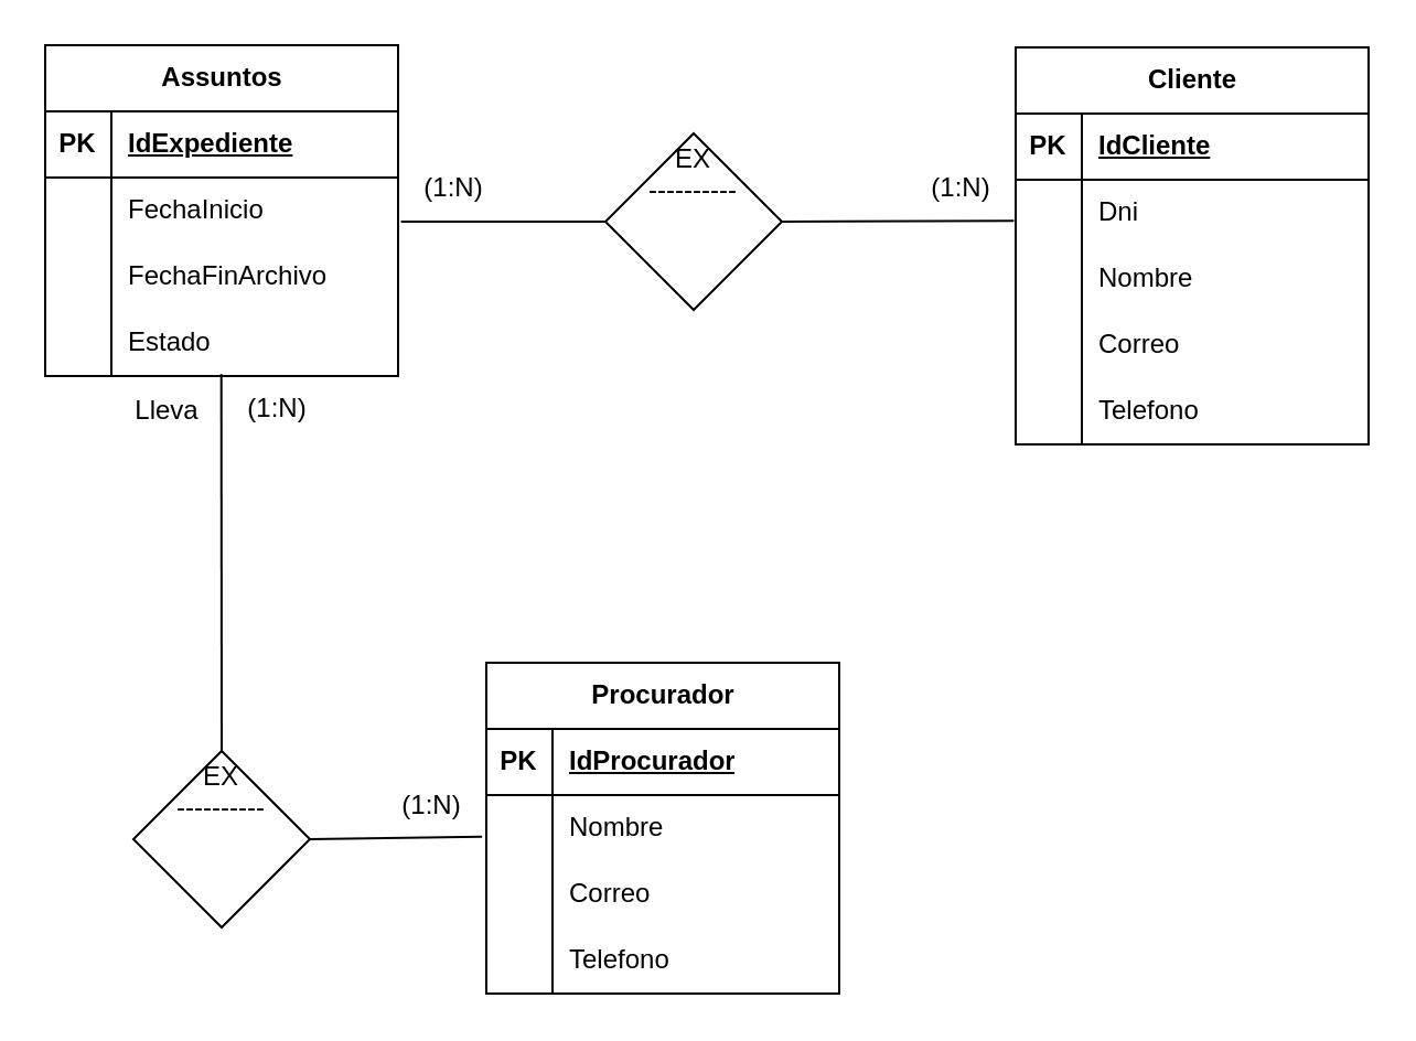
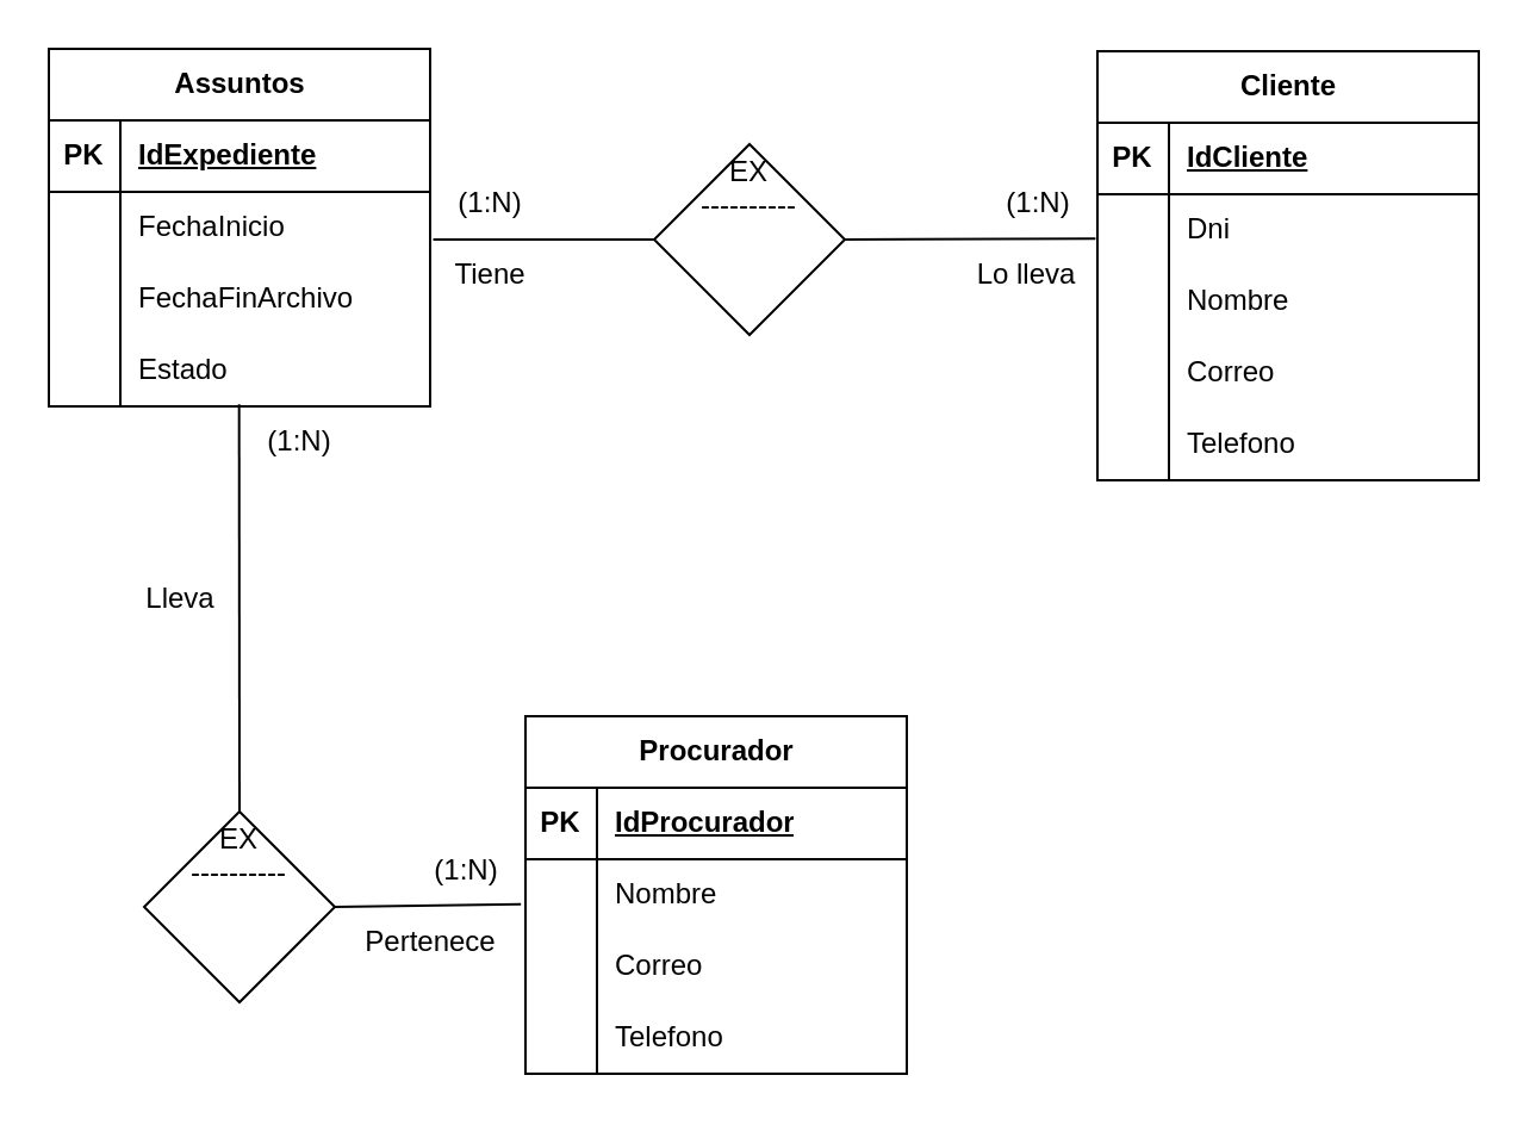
  <mxCell id="0" />
  <mxCell id="1" parent="0" />
  <mxCell id="2" value="Assuntos" style="shape=table;startSize=30;container=1;collapsible=1;childLayout=tableLayout;fixedRows=1;rowLines=0;fontStyle=1;align=center;resizeLast=1;html=1;" vertex="1" parent="1"><mxGeometry x="20" y="20" width="160" height="150" as="geometry" /></mxCell>
  <mxCell id="3" value="" style="shape=tableRow;horizontal=0;startSize=0;swimlaneHead=0;swimlaneBody=0;fillColor=none;collapsible=0;dropTarget=0;points=[[0,0.5],[1,0.5]];portConstraint=eastwest;top=0;left=0;right=0;bottom=1;" vertex="1" parent="2"><mxGeometry y="30" width="160" height="30" as="geometry" /></mxCell>
  <mxCell id="4" value="PK" style="shape=partialRectangle;connectable=0;fillColor=none;top=0;left=0;bottom=0;right=0;fontStyle=1;overflow=hidden;whiteSpace=wrap;html=1;" vertex="1" parent="3"><mxGeometry width="30" height="30" as="geometry"><mxRectangle width="30" height="30" as="alternateBounds" /></mxGeometry></mxCell>
  <mxCell id="5" value="IdExpediente" style="shape=partialRectangle;connectable=0;fillColor=none;top=0;left=0;bottom=0;right=0;align=left;spacingLeft=6;fontStyle=5;overflow=hidden;whiteSpace=wrap;html=1;" vertex="1" parent="3"><mxGeometry x="30" width="130" height="30" as="geometry"><mxRectangle width="130" height="30" as="alternateBounds" /></mxGeometry></mxCell>
  <mxCell id="6" value="" style="shape=tableRow;horizontal=0;startSize=0;swimlaneHead=0;swimlaneBody=0;fillColor=none;collapsible=0;dropTarget=0;points=[[0,0.5],[1,0.5]];portConstraint=eastwest;top=0;left=0;right=0;bottom=0;" vertex="1" parent="2"><mxGeometry y="60" width="160" height="30" as="geometry" /></mxCell>
  <mxCell id="7" value="" style="shape=partialRectangle;connectable=0;fillColor=none;top=0;left=0;bottom=0;right=0;editable=1;overflow=hidden;whiteSpace=wrap;html=1;" vertex="1" parent="6"><mxGeometry width="30" height="30" as="geometry"><mxRectangle width="30" height="30" as="alternateBounds" /></mxGeometry></mxCell>
  <mxCell id="8" value="FechaInicio" style="shape=partialRectangle;connectable=0;fillColor=none;top=0;left=0;bottom=0;right=0;align=left;spacingLeft=6;overflow=hidden;whiteSpace=wrap;html=1;" vertex="1" parent="6"><mxGeometry x="30" width="130" height="30" as="geometry"><mxRectangle width="130" height="30" as="alternateBounds" /></mxGeometry></mxCell>
  <mxCell id="9" value="" style="shape=tableRow;horizontal=0;startSize=0;swimlaneHead=0;swimlaneBody=0;fillColor=none;collapsible=0;dropTarget=0;points=[[0,0.5],[1,0.5]];portConstraint=eastwest;top=0;left=0;right=0;bottom=0;" vertex="1" parent="2"><mxGeometry y="90" width="160" height="30" as="geometry" /></mxCell>
  <mxCell id="10" value="" style="shape=partialRectangle;connectable=0;fillColor=none;top=0;left=0;bottom=0;right=0;editable=1;overflow=hidden;whiteSpace=wrap;html=1;" vertex="1" parent="9"><mxGeometry width="30" height="30" as="geometry"><mxRectangle width="30" height="30" as="alternateBounds" /></mxGeometry></mxCell>
  <mxCell id="11" value="FechaFinArchivo" style="shape=partialRectangle;connectable=0;fillColor=none;top=0;left=0;bottom=0;right=0;align=left;spacingLeft=6;overflow=hidden;whiteSpace=wrap;html=1;" vertex="1" parent="9"><mxGeometry x="30" width="130" height="30" as="geometry"><mxRectangle width="130" height="30" as="alternateBounds" /></mxGeometry></mxCell>
  <mxCell id="12" value="" style="shape=tableRow;horizontal=0;startSize=0;swimlaneHead=0;swimlaneBody=0;fillColor=none;collapsible=0;dropTarget=0;points=[[0,0.5],[1,0.5]];portConstraint=eastwest;top=0;left=0;right=0;bottom=0;" vertex="1" parent="2"><mxGeometry y="120" width="160" height="30" as="geometry" /></mxCell>
  <mxCell id="13" value="" style="shape=partialRectangle;connectable=0;fillColor=none;top=0;left=0;bottom=0;right=0;editable=1;overflow=hidden;whiteSpace=wrap;html=1;" vertex="1" parent="12"><mxGeometry width="30" height="30" as="geometry"><mxRectangle width="30" height="30" as="alternateBounds" /></mxGeometry></mxCell>
  <mxCell id="14" value="Estado" style="shape=partialRectangle;connectable=0;fillColor=none;top=0;left=0;bottom=0;right=0;align=left;spacingLeft=6;overflow=hidden;whiteSpace=wrap;html=1;" vertex="1" parent="12"><mxGeometry x="30" width="130" height="30" as="geometry"><mxRectangle width="130" height="30" as="alternateBounds" /></mxGeometry></mxCell>
  <mxCell id="15" value="Cliente" style="shape=table;startSize=30;container=1;collapsible=1;childLayout=tableLayout;fixedRows=1;rowLines=0;fontStyle=1;align=center;resizeLast=1;html=1;" vertex="1" parent="1"><mxGeometry x="460" y="21" width="160.0" height="180" as="geometry" /></mxCell>
  <mxCell id="16" value="" style="shape=tableRow;horizontal=0;startSize=0;swimlaneHead=0;swimlaneBody=0;fillColor=none;collapsible=0;dropTarget=0;points=[[0,0.5],[1,0.5]];portConstraint=eastwest;top=0;left=0;right=0;bottom=1;" vertex="1" parent="15"><mxGeometry y="30" width="160.0" height="30" as="geometry" /></mxCell>
  <mxCell id="17" value="PK" style="shape=partialRectangle;connectable=0;fillColor=none;top=0;left=0;bottom=0;right=0;fontStyle=1;overflow=hidden;whiteSpace=wrap;html=1;" vertex="1" parent="16"><mxGeometry width="30" height="30" as="geometry"><mxRectangle width="30" height="30" as="alternateBounds" /></mxGeometry></mxCell>
  <mxCell id="18" value="IdCliente" style="shape=partialRectangle;connectable=0;fillColor=none;top=0;left=0;bottom=0;right=0;align=left;spacingLeft=6;fontStyle=5;overflow=hidden;whiteSpace=wrap;html=1;" vertex="1" parent="16"><mxGeometry x="30" width="130.0" height="30" as="geometry"><mxRectangle width="130.0" height="30" as="alternateBounds" /></mxGeometry></mxCell>
  <mxCell id="19" value="" style="shape=tableRow;horizontal=0;startSize=0;swimlaneHead=0;swimlaneBody=0;fillColor=none;collapsible=0;dropTarget=0;points=[[0,0.5],[1,0.5]];portConstraint=eastwest;top=0;left=0;right=0;bottom=0;" vertex="1" parent="15"><mxGeometry y="60" width="160.0" height="30" as="geometry" /></mxCell>
  <mxCell id="20" value="" style="shape=partialRectangle;connectable=0;fillColor=none;top=0;left=0;bottom=0;right=0;editable=1;overflow=hidden;whiteSpace=wrap;html=1;" vertex="1" parent="19"><mxGeometry width="30" height="30" as="geometry"><mxRectangle width="30" height="30" as="alternateBounds" /></mxGeometry></mxCell>
  <mxCell id="21" value="Dni" style="shape=partialRectangle;connectable=0;fillColor=none;top=0;left=0;bottom=0;right=0;align=left;spacingLeft=6;overflow=hidden;whiteSpace=wrap;html=1;" vertex="1" parent="19"><mxGeometry x="30" width="130.0" height="30" as="geometry"><mxRectangle width="130.0" height="30" as="alternateBounds" /></mxGeometry></mxCell>
  <mxCell id="22" value="" style="shape=tableRow;horizontal=0;startSize=0;swimlaneHead=0;swimlaneBody=0;fillColor=none;collapsible=0;dropTarget=0;points=[[0,0.5],[1,0.5]];portConstraint=eastwest;top=0;left=0;right=0;bottom=0;" vertex="1" parent="15"><mxGeometry y="90" width="160.0" height="30" as="geometry" /></mxCell>
  <mxCell id="23" value="" style="shape=partialRectangle;connectable=0;fillColor=none;top=0;left=0;bottom=0;right=0;editable=1;overflow=hidden;whiteSpace=wrap;html=1;" vertex="1" parent="22"><mxGeometry width="30" height="30" as="geometry"><mxRectangle width="30" height="30" as="alternateBounds" /></mxGeometry></mxCell>
  <mxCell id="24" value="Nombre" style="shape=partialRectangle;connectable=0;fillColor=none;top=0;left=0;bottom=0;right=0;align=left;spacingLeft=6;overflow=hidden;whiteSpace=wrap;html=1;" vertex="1" parent="22"><mxGeometry x="30" width="130.0" height="30" as="geometry"><mxRectangle width="130.0" height="30" as="alternateBounds" /></mxGeometry></mxCell>
  <mxCell id="25" value="" style="shape=tableRow;horizontal=0;startSize=0;swimlaneHead=0;swimlaneBody=0;fillColor=none;collapsible=0;dropTarget=0;points=[[0,0.5],[1,0.5]];portConstraint=eastwest;top=0;left=0;right=0;bottom=0;" vertex="1" parent="15"><mxGeometry y="120" width="160.0" height="30" as="geometry" /></mxCell>
  <mxCell id="26" value="" style="shape=partialRectangle;connectable=0;fillColor=none;top=0;left=0;bottom=0;right=0;editable=1;overflow=hidden;whiteSpace=wrap;html=1;" vertex="1" parent="25"><mxGeometry width="30" height="30" as="geometry"><mxRectangle width="30" height="30" as="alternateBounds" /></mxGeometry></mxCell>
  <mxCell id="27" value="Correo" style="shape=partialRectangle;connectable=0;fillColor=none;top=0;left=0;bottom=0;right=0;align=left;spacingLeft=6;overflow=hidden;whiteSpace=wrap;html=1;" vertex="1" parent="25"><mxGeometry x="30" width="130.0" height="30" as="geometry"><mxRectangle width="130.0" height="30" as="alternateBounds" /></mxGeometry></mxCell>
  <mxCell id="28" value="" style="shape=tableRow;horizontal=0;startSize=0;swimlaneHead=0;swimlaneBody=0;fillColor=none;collapsible=0;dropTarget=0;points=[[0,0.5],[1,0.5]];portConstraint=eastwest;top=0;left=0;right=0;bottom=0;" vertex="1" parent="15"><mxGeometry y="150" width="160.0" height="30" as="geometry" /></mxCell>
  <mxCell id="29" value="" style="shape=partialRectangle;connectable=0;fillColor=none;top=0;left=0;bottom=0;right=0;editable=1;overflow=hidden;whiteSpace=wrap;html=1;" vertex="1" parent="28"><mxGeometry width="30" height="30" as="geometry"><mxRectangle width="30" height="30" as="alternateBounds" /></mxGeometry></mxCell>
  <mxCell id="30" value="Telefono" style="shape=partialRectangle;connectable=0;fillColor=none;top=0;left=0;bottom=0;right=0;align=left;spacingLeft=6;overflow=hidden;whiteSpace=wrap;html=1;" vertex="1" parent="28"><mxGeometry x="30" width="130.0" height="30" as="geometry"><mxRectangle width="130.0" height="30" as="alternateBounds" /></mxGeometry></mxCell>
  <mxCell id="31" value="" style="endArrow=none;html=1;rounded=0;entryX=0;entryY=0.5;entryDx=0;entryDy=0;exitX=1.008;exitY=0.667;exitDx=0;exitDy=0;exitPerimeter=0;entryPerimeter=0;" edge="1" parent="1" source="6" target="57"><mxGeometry width="50" height="50" relative="1" as="geometry"><mxPoint x="200" y="210" as="sourcePoint" /><mxPoint x="274" y="101" as="targetPoint" /></mxGeometry></mxCell>
  <mxCell id="32" value="" style="endArrow=none;html=1;rounded=0;entryX=-0.005;entryY=0.622;entryDx=0;entryDy=0;exitX=1;exitY=0.5;exitDx=0;exitDy=0;entryPerimeter=0;" edge="1" parent="1" source="57" target="19"><mxGeometry width="50" height="50" relative="1" as="geometry"><mxPoint x="354" y="101" as="sourcePoint" /><mxPoint x="413" y="121" as="targetPoint" /></mxGeometry></mxCell>
  <mxCell id="33" value="(1:N)" style="text;html=1;align=center;verticalAlign=middle;resizable=0;points=[];autosize=1;strokeColor=none;fillColor=none;" vertex="1" parent="1"><mxGeometry x="410" y="70" width="50" height="30" as="geometry" /></mxCell>
+ <mxCell id="34" value="Lo lleva" style="text;html=1;align=center;verticalAlign=middle;resizable=0;points=[];autosize=1;strokeColor=none;fillColor=none;" vertex="1" parent="1"><mxGeometry x="400" y="100" width="60" height="30" as="geometry" /></mxCell>
  <mxCell id="35" value="Procurador" style="shape=table;startSize=30;container=1;collapsible=1;childLayout=tableLayout;fixedRows=1;rowLines=0;fontStyle=1;align=center;resizeLast=1;html=1;" vertex="1" parent="1"><mxGeometry x="220" y="300" width="160.0" height="150" as="geometry" /></mxCell>
  <mxCell id="36" value="" style="shape=tableRow;horizontal=0;startSize=0;swimlaneHead=0;swimlaneBody=0;fillColor=none;collapsible=0;dropTarget=0;points=[[0,0.5],[1,0.5]];portConstraint=eastwest;top=0;left=0;right=0;bottom=1;" vertex="1" parent="35"><mxGeometry y="30" width="160.0" height="30" as="geometry" /></mxCell>
  <mxCell id="37" value="PK" style="shape=partialRectangle;connectable=0;fillColor=none;top=0;left=0;bottom=0;right=0;fontStyle=1;overflow=hidden;whiteSpace=wrap;html=1;" vertex="1" parent="36"><mxGeometry width="30" height="30" as="geometry"><mxRectangle width="30" height="30" as="alternateBounds" /></mxGeometry></mxCell>
  <mxCell id="38" value="IdProcurador" style="shape=partialRectangle;connectable=0;fillColor=none;top=0;left=0;bottom=0;right=0;align=left;spacingLeft=6;fontStyle=5;overflow=hidden;whiteSpace=wrap;html=1;" vertex="1" parent="36"><mxGeometry x="30" width="130.0" height="30" as="geometry"><mxRectangle width="130.0" height="30" as="alternateBounds" /></mxGeometry></mxCell>
  <mxCell id="39" value="" style="shape=tableRow;horizontal=0;startSize=0;swimlaneHead=0;swimlaneBody=0;fillColor=none;collapsible=0;dropTarget=0;points=[[0,0.5],[1,0.5]];portConstraint=eastwest;top=0;left=0;right=0;bottom=0;" vertex="1" parent="35"><mxGeometry y="60" width="160.0" height="30" as="geometry" /></mxCell>
  <mxCell id="40" value="" style="shape=partialRectangle;connectable=0;fillColor=none;top=0;left=0;bottom=0;right=0;editable=1;overflow=hidden;whiteSpace=wrap;html=1;" vertex="1" parent="39"><mxGeometry width="30" height="30" as="geometry"><mxRectangle width="30" height="30" as="alternateBounds" /></mxGeometry></mxCell>
  <mxCell id="41" value="Nombre" style="shape=partialRectangle;connectable=0;fillColor=none;top=0;left=0;bottom=0;right=0;align=left;spacingLeft=6;overflow=hidden;whiteSpace=wrap;html=1;" vertex="1" parent="39"><mxGeometry x="30" width="130.0" height="30" as="geometry"><mxRectangle width="130.0" height="30" as="alternateBounds" /></mxGeometry></mxCell>
  <mxCell id="42" value="" style="shape=tableRow;horizontal=0;startSize=0;swimlaneHead=0;swimlaneBody=0;fillColor=none;collapsible=0;dropTarget=0;points=[[0,0.5],[1,0.5]];portConstraint=eastwest;top=0;left=0;right=0;bottom=0;" vertex="1" parent="35"><mxGeometry y="90" width="160.0" height="30" as="geometry" /></mxCell>
  <mxCell id="43" value="" style="shape=partialRectangle;connectable=0;fillColor=none;top=0;left=0;bottom=0;right=0;editable=1;overflow=hidden;whiteSpace=wrap;html=1;" vertex="1" parent="42"><mxGeometry width="30" height="30" as="geometry"><mxRectangle width="30" height="30" as="alternateBounds" /></mxGeometry></mxCell>
  <mxCell id="44" value="Correo" style="shape=partialRectangle;connectable=0;fillColor=none;top=0;left=0;bottom=0;right=0;align=left;spacingLeft=6;overflow=hidden;whiteSpace=wrap;html=1;" vertex="1" parent="42"><mxGeometry x="30" width="130.0" height="30" as="geometry"><mxRectangle width="130.0" height="30" as="alternateBounds" /></mxGeometry></mxCell>
  <mxCell id="45" value="" style="shape=tableRow;horizontal=0;startSize=0;swimlaneHead=0;swimlaneBody=0;fillColor=none;collapsible=0;dropTarget=0;points=[[0,0.5],[1,0.5]];portConstraint=eastwest;top=0;left=0;right=0;bottom=0;" vertex="1" parent="35"><mxGeometry y="120" width="160.0" height="30" as="geometry" /></mxCell>
  <mxCell id="46" value="" style="shape=partialRectangle;connectable=0;fillColor=none;top=0;left=0;bottom=0;right=0;editable=1;overflow=hidden;whiteSpace=wrap;html=1;" vertex="1" parent="45"><mxGeometry width="30" height="30" as="geometry"><mxRectangle width="30" height="30" as="alternateBounds" /></mxGeometry></mxCell>
  <mxCell id="47" value="Telefono" style="shape=partialRectangle;connectable=0;fillColor=none;top=0;left=0;bottom=0;right=0;align=left;spacingLeft=6;overflow=hidden;whiteSpace=wrap;html=1;" vertex="1" parent="45"><mxGeometry x="30" width="130.0" height="30" as="geometry"><mxRectangle width="130.0" height="30" as="alternateBounds" /></mxGeometry></mxCell>
  <mxCell id="48" value="(1:N)" style="text;html=1;align=center;verticalAlign=middle;resizable=0;points=[];autosize=1;strokeColor=none;fillColor=none;" vertex="1" parent="1"><mxGeometry x="180" y="70" width="50" height="30" as="geometry" /></mxCell>
+ <mxCell id="49" value="Tiene" style="text;html=1;align=center;verticalAlign=middle;resizable=0;points=[];autosize=1;strokeColor=none;fillColor=none;" vertex="1" parent="1"><mxGeometry x="180" y="100" width="50" height="30" as="geometry" /></mxCell>
  <mxCell id="50" value="EX&lt;br&gt;----------&lt;div&gt;&lt;br&gt;&lt;br&gt;&lt;br&gt;&lt;/div&gt;" style="rhombus;whiteSpace=wrap;html=1;" vertex="1" parent="1"><mxGeometry x="60" y="340" width="80" height="80" as="geometry" /></mxCell>
  <mxCell id="51" value="" style="endArrow=none;html=1;rounded=0;entryX=0.5;entryY=0;entryDx=0;entryDy=0;exitX=0.499;exitY=0.971;exitDx=0;exitDy=0;exitPerimeter=0;" edge="1" parent="1" target="50" source="12"><mxGeometry width="50" height="50" relative="1" as="geometry"><mxPoint x="-70" y="379" as="sourcePoint" /><mxPoint x="-1" y="439" as="targetPoint" /></mxGeometry></mxCell>
  <mxCell id="52" value="" style="endArrow=none;html=1;rounded=0;entryX=-0.012;entryY=0.629;entryDx=0;entryDy=0;exitX=1;exitY=0.5;exitDx=0;exitDy=0;entryPerimeter=0;" edge="1" parent="1" source="50" target="39"><mxGeometry width="50" height="50" relative="1" as="geometry"><mxPoint x="69" y="399" as="sourcePoint" /><mxPoint x="208" y="379" as="targetPoint" /></mxGeometry></mxCell>
  <mxCell id="53" value="(1:N)" style="text;html=1;align=center;verticalAlign=middle;resizable=0;points=[];autosize=1;strokeColor=none;fillColor=none;" vertex="1" parent="1"><mxGeometry x="100" y="170" width="50" height="30" as="geometry" /></mxCell>
  <mxCell id="54" value="(1:N)" style="text;html=1;align=center;verticalAlign=middle;resizable=0;points=[];autosize=1;strokeColor=none;fillColor=none;" vertex="1" parent="1"><mxGeometry x="170" y="350" width="50" height="30" as="geometry" /></mxCell>
- <mxCell id="55" value="Lleva" style="text;html=1;align=center;verticalAlign=middle;resizable=0;points=[];autosize=1;strokeColor=none;fillColor=none;" vertex="1" parent="1"><mxGeometry x="50" y="171" width="50" height="30" as="geometry" /></mxCell>
+ <mxCell id="55" value="Lleva" style="text;html=1;align=center;verticalAlign=middle;resizable=0;points=[];autosize=1;strokeColor=none;fillColor=none;" vertex="1" parent="1"><mxGeometry x="50" y="236" width="50" height="30" as="geometry" /></mxCell>
+ <mxCell id="56" value="Pertenece" style="text;html=1;align=center;verticalAlign=middle;resizable=0;points=[];autosize=1;strokeColor=none;fillColor=none;" vertex="1" parent="1"><mxGeometry x="140" y="380" width="80" height="30" as="geometry" /></mxCell>
  <mxCell id="57" value="EX&lt;br&gt;----------&lt;div&gt;&lt;br&gt;&lt;br&gt;&lt;br&gt;&lt;/div&gt;" style="rhombus;whiteSpace=wrap;html=1;" vertex="1" parent="1"><mxGeometry x="274" y="60" width="80" height="80" as="geometry" /></mxCell>
